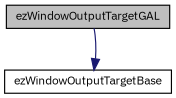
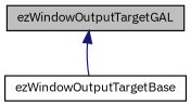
  digraph {
    fontname="IBM Plex Sans"
    node [color=black fontname="IBM Plex Sans" fontsize=10 shape=record style=filled]
    n1 [fillcolor=grey75 fontcolor=black height=0.2 label=ezWindowOutputTargetGAL width=0.4]
    n2 [fillcolor=white height=0.2 label=ezWindowOutputTargetBase width=0.4]
-   n2 -> n1 [color=midnightblue dir=back fontname="IBM Plex Sans" fontsize=10 labelfontname=Helvetica labelfontsize=10 style=solid]
+   n1 -> n2 [color=midnightblue dir=back fontname="IBM Plex Sans" fontsize=10 labelfontname=Helvetica labelfontsize=10 style=solid]
  }
